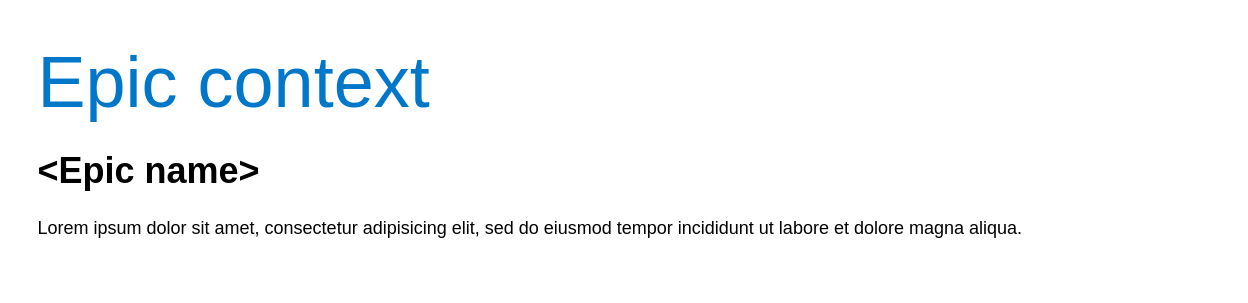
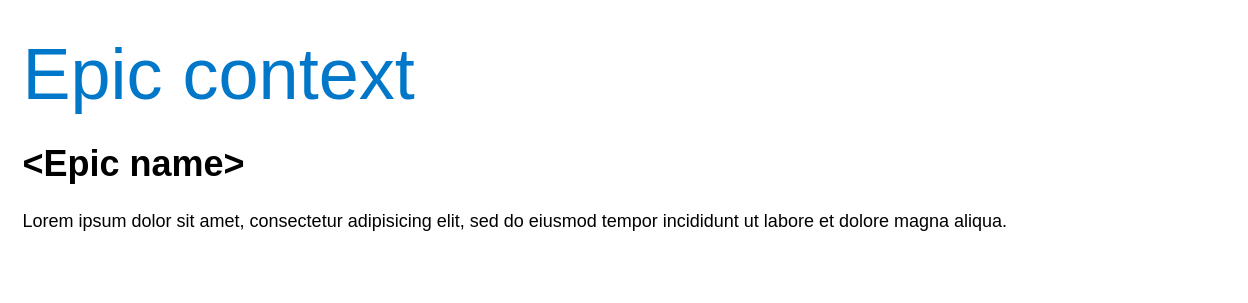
  <mxCell id="0" />
  <mxCell id="1" parent="0" />
- <mxCell id="2" value="&lt;h1 style=&quot;white-space: nowrap&quot;&gt;&lt;font color=&quot;#0077c8&quot; style=&quot;font-weight: normal ; font-size: 48px&quot;&gt;Epic context&lt;/font&gt;&lt;/h1&gt;&lt;h1&gt;&amp;lt;Epic name&amp;gt;&lt;/h1&gt;&lt;p&gt;Lorem ipsum dolor sit amet, consectetur adipisicing elit, sed do eiusmod tempor incididunt ut labore et dolore magna aliqua.&lt;/p&gt;" style="text;html=1;strokeColor=none;fillColor=none;spacing=5;spacingTop=-20;whiteSpace=wrap;overflow=hidden;rounded=0;" vertex="1" parent="1"><mxGeometry x="20" y="20" width="790" height="160" as="geometry" /></mxCell>
+ <mxCell id="2" value="&lt;h1 style=&quot;white-space: nowrap&quot;&gt;&lt;font color=&quot;#0077c8&quot; style=&quot;font-weight: normal ; font-size: 48px&quot;&gt;Epic context&lt;/font&gt;&lt;/h1&gt;&lt;h1&gt;&amp;lt;Epic name&amp;gt;&lt;/h1&gt;&lt;p&gt;Lorem ipsum dolor sit amet, consectetur adipisicing elit, sed do eiusmod tempor incididunt ut labore et dolore magna aliqua.&lt;/p&gt;" style="text;html=1;strokeColor=none;fillColor=none;spacing=5;spacingTop=-20;whiteSpace=wrap;overflow=hidden;rounded=0;" vertex="1" parent="1"><mxGeometry x="10" y="15" width="790" height="160" as="geometry" /></mxCell>
